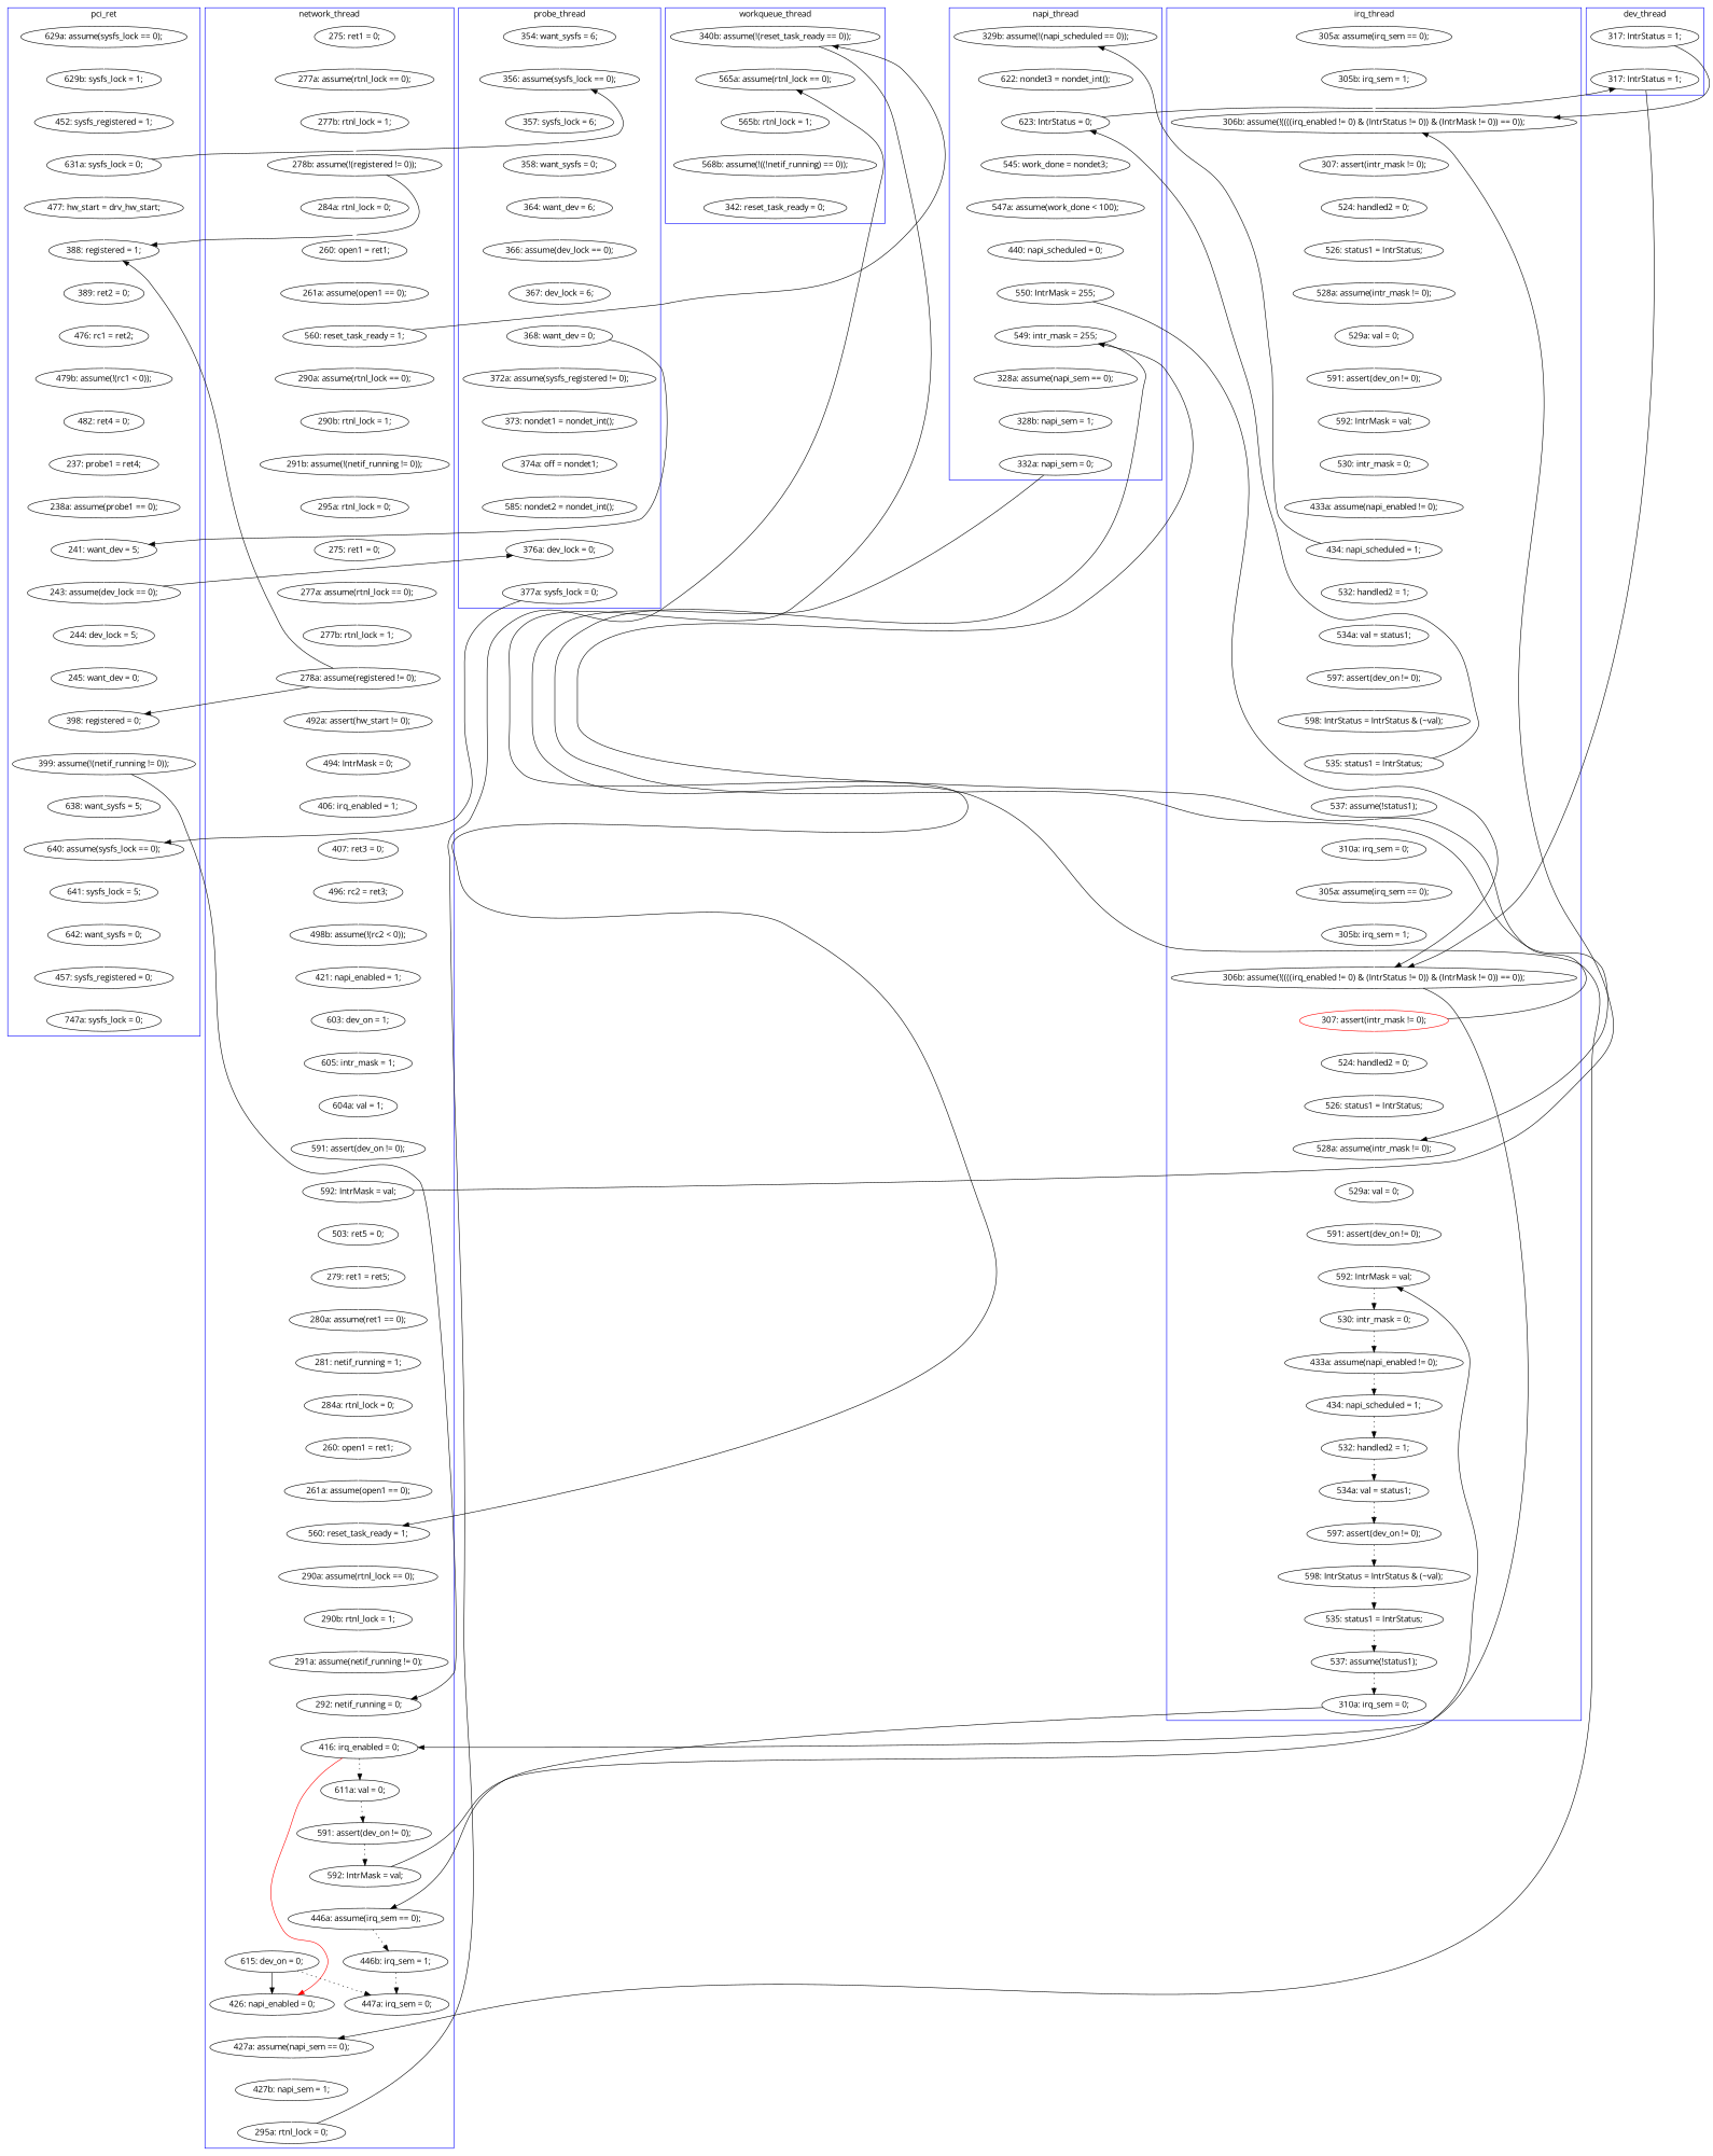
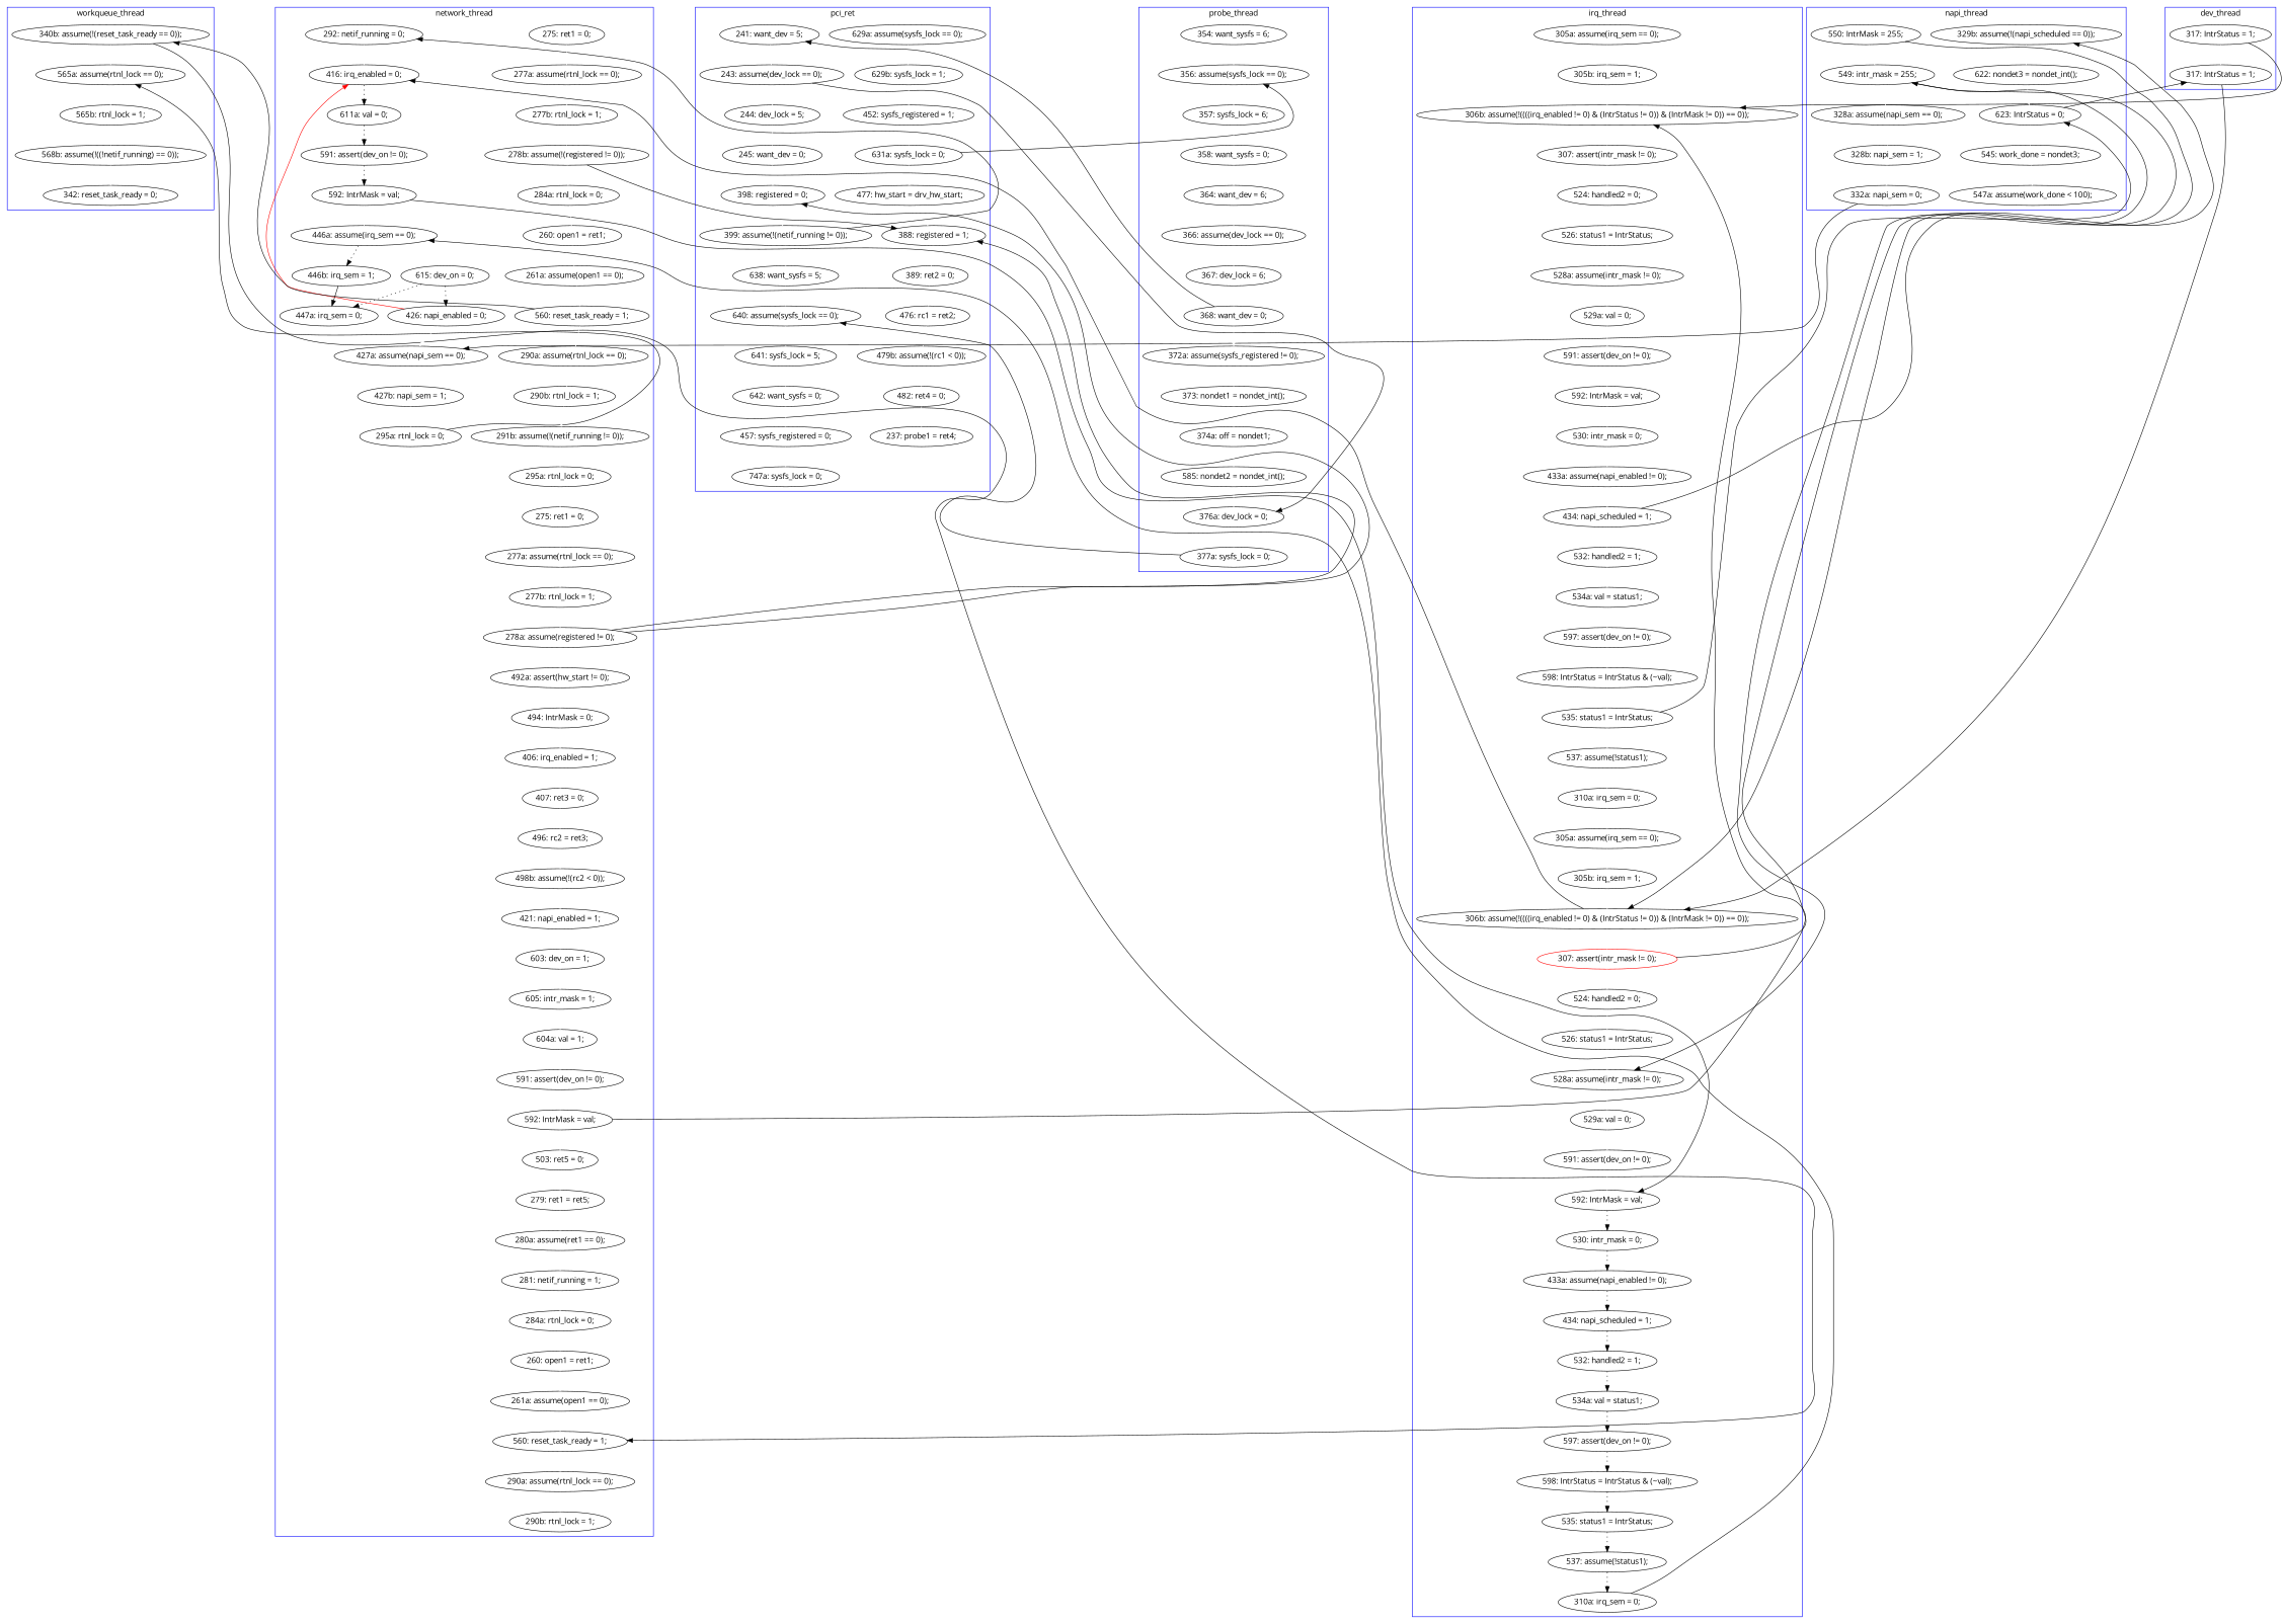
  digraph {
    fontname="Open Sans"
    node [fontname="Open Sans"]
    edge [color=white fontname="Open Sans" style=solid]
    n1 [label="568b: assume(!((!netif_running) == 0));"]
    n2 [label="342: reset_task_ready = 0;"]
    n3 [label="565a: assume(rtnl_lock == 0);"]
    n4 [label="340b: assume(!(reset_task_ready == 0));"]
    n5 [label="565b: rtnl_lock = 1;"]
    n6 [label="243: assume(dev_lock == 0);"]
    n7 [label="389: ret2 = 0;"]
    n8 [label="476: rc1 = ret2;"]
    n9 [label="245: want_dev = 0;"]
    n10 [label="398: registered = 0;"]
    n11 [label="641: sysfs_lock = 5;"]
    n12 [label="642: want_sysfs = 0;"]
    n13 [label="638: want_sysfs = 5;"]
    n14 [label="640: assume(sysfs_lock == 0);"]
    n15 [label="388: registered = 1;"]
    n16 [label="457: sysfs_registered = 0;"]
    n17 [label="747a: sysfs_lock = 0;"]
    n18 [label="477: hw_start = drv_hw_start;"]
    n19 [label="452: sysfs_registered = 1;"]
    n20 [label="631a: sysfs_lock = 0;"]
    n21 [label="399: assume(!(netif_running != 0));"]
    n22 [label="629b: sysfs_lock = 1;"]
    n23 [label="629a: assume(sysfs_lock == 0);"]
    n24 [label="244: dev_lock = 5;"]
    n25 [label="241: want_dev = 5;"]
    n26 [label="479b: assume(!(rc1 < 0));"]
-   n27 [label="238a: assume(probe1 == 0);"]
    n28 [label="237: probe1 = ret4;"]
    n29 [label="482: ret4 = 0;"]
    n30 [label="317: IntrStatus = 1;"]
    n31 [label="317: IntrStatus = 1;"]
    n32 [label="329b: assume(!(napi_scheduled == 0));"]
-   n33 [label="440: napi_scheduled = 0;"]
    n34 [label="550: IntrMask = 255;"]
    n35 [label="549: intr_mask = 255;"]
    n36 [label="328a: assume(napi_sem == 0);"]
    n37 [label="328b: napi_sem = 1;"]
    n38 [label="332a: napi_sem = 0;"]
    n39 [label="547a: assume(work_done < 100);"]
    n40 [label="623: IntrStatus = 0;"]
    n41 [label="545: work_done = nondet3;"]
    n42 [label="622: nondet3 = nondet_int();"]
    n43 [label="278a: assume(registered != 0);"]
    n44 [label="492a: assert(hw_start != 0);"]
    n45 [label="591: assert(dev_on != 0);"]
    n46 [label="592: IntrMask = val;"]
    n47 [label="275: ret1 = 0;"]
    n48 [label="277a: assume(rtnl_lock == 0);"]
    n49 [label="279: ret1 = ret5;"]
    n50 [label="280a: assume(ret1 == 0);"]
    n51 [label="605: intr_mask = 1;"]
    n52 [label="604a: val = 1;"]
    n53 [label="447a: irq_sem = 0;"]
    n54 [label="615: dev_on = 0;"]
    n55 [label="427b: napi_sem = 1;"]
    n56 [label="295a: rtnl_lock = 0;"]
    n57 [label="277b: rtnl_lock = 1;"]
    n58 [label="290a: assume(rtnl_lock == 0);"]
    n59 [label="290b: rtnl_lock = 1;"]
    n60 [label="498b: assume(!(rc2 < 0));"]
    n61 [label="421: napi_enabled = 1;"]
    n62 [label="592: IntrMask = val;"]
    n63 [label="503: ret5 = 0;"]
    n64 [label="260: open1 = ret1;"]
    n65 [label="261a: assume(open1 == 0);"]
    n66 [label="278b: assume(!(registered != 0));"]
    n67 [label="281: netif_running = 1;"]
    n68 [label="426: napi_enabled = 0;"]
    n69 [label="427a: assume(napi_sem == 0);"]
    n70 [label="416: irq_enabled = 0;"]
    n71 [label="611a: val = 0;"]
    n72 [label="292: netif_running = 0;"]
    n73 [label="284a: rtnl_lock = 0;"]
    n74 [label="496: rc2 = ret3;"]
-   n75 [label="291a: assume(netif_running != 0);"]
    n76 [label="560: reset_task_ready = 1;"]
    n77 [label="560: reset_task_ready = 1;"]
    n78 [label="290a: assume(rtnl_lock == 0);"]
    n79 [label="290b: rtnl_lock = 1;"]
    n80 [label="603: dev_on = 1;"]
    n81 [label="295a: rtnl_lock = 0;"]
    n82 [label="275: ret1 = 0;"]
    n83 [label="407: ret3 = 0;"]
    n84 [label="494: IntrMask = 0;"]
    n85 [label="406: irq_enabled = 1;"]
    n86 [label="277b: rtnl_lock = 1;"]
    n87 [label="291b: assume(!(netif_running != 0));"]
    n88 [label="591: assert(dev_on != 0);"]
    n89 [label="446a: assume(irq_sem == 0);"]
    n90 [label="260: open1 = ret1;"]
    n91 [label="261a: assume(open1 == 0);"]
    n92 [label="284a: rtnl_lock = 0;"]
    n93 [label="446b: irq_sem = 1;"]
    n94 [label="277a: assume(rtnl_lock == 0);"]
    n95 [label="354: want_sysfs = 6;"]
    n96 [label="356: assume(sysfs_lock == 0);"]
    n97 [label="376a: dev_lock = 0;"]
    n98 [label="377a: sysfs_lock = 0;"]
    n99 [label="374a: off = nondet1;"]
    n100 [label="585: nondet2 = nondet_int();"]
    n101 [label="357: sysfs_lock = 6;"]
    n102 [label="367: dev_lock = 6;"]
    n103 [label="368: want_dev = 0;"]
    n104 [label="366: assume(dev_lock == 0);"]
    n105 [label="358: want_sysfs = 0;"]
    n106 [label="373: nondet1 = nondet_int();"]
    n107 [label="364: want_dev = 6;"]
    n108 [label="372a: assume(sysfs_registered != 0);"]
    n109 [label="597: assert(dev_on != 0);"]
    n110 [label="598: IntrStatus = IntrStatus & (~val);"]
    n111 [label="597: assert(dev_on != 0);"]
    n112 [label="598: IntrStatus = IntrStatus & (~val);"]
    n113 [label="528a: assume(intr_mask != 0);"]
    n114 [label="529a: val = 0;"]
    n115 [label="591: assert(dev_on != 0);"]
    n116 [label="592: IntrMask = val;"]
    n117 [label="434: napi_scheduled = 1;"]
    n118 [label="434: napi_scheduled = 1;"]
    n119 [label="532: handled2 = 1;"]
    n120 [label="534a: val = status1;"]
    n121 [label="532: handled2 = 1;"]
    n122 [label="537: assume(!status1);"]
    n123 [label="310a: irq_sem = 0;"]
    n124 [label="306b: assume(!((((irq_enabled != 0) & (IntrStatus != 0)) & (IntrMask != 0)) == 0));"]
    n125 [label="535: status1 = IntrStatus;"]
    n126 [color=red label="307: assert(intr_mask != 0);"]
    n127 [label="524: handled2 = 0;"]
    n128 [label="306b: assume(!((((irq_enabled != 0) & (IntrStatus != 0)) & (IntrMask != 0)) == 0));"]
    n129 [label="526: status1 = IntrStatus;"]
    n130 [label="528a: assume(intr_mask != 0);"]
    n131 [label="530: intr_mask = 0;"]
    n132 [label="433a: assume(napi_enabled != 0);"]
    n133 [label="535: status1 = IntrStatus;"]
    n134 [label="537: assume(!status1);"]
    n135 [label="529a: val = 0;"]
    n136 [label="307: assert(intr_mask != 0);"]
    n137 [label="433a: assume(napi_enabled != 0);"]
    n138 [label="305a: assume(irq_sem == 0);"]
    n139 [label="305b: irq_sem = 1;"]
    n140 [label="524: handled2 = 0;"]
    n141 [label="526: status1 = IntrStatus;"]
    n142 [label="305b: irq_sem = 1;"]
    n143 [label="592: IntrMask = val;"]
    n144 [label="530: intr_mask = 0;"]
    n145 [label="591: assert(dev_on != 0);"]
    n146 [label="534a: val = status1;"]
    n147 [label="310a: irq_sem = 0;"]
    n148 [label="305a: assume(irq_sem == 0);"]
    subgraph cluster_1 {
      color=blue
      label=workqueue_thread
      n1
      n2
      n3
      n4
      n5
    }
    subgraph cluster_2 {
      color=blue
      label=pci_ret
      n6
      n7
      n8
      n9
      n10
      n11
      n12
      n13
      n14
      n15
      n16
      n17
      n18
      n19
      n20
      n21
      n22
      n23
      n24
      n25
      n26
-     n27
      n28
      n29
    }
    subgraph cluster_3 {
      color=blue
      label=dev_thread
      n30
      n31
    }
    subgraph cluster_4 {
      color=blue
      label=napi_thread
      n32
-     n33
      n34
      n35
      n36
      n37
      n38
      n39
      n40
      n41
      n42
    }
    subgraph cluster_5 {
      color=blue
      label=network_thread
      n43
      n44
      n45
      n46
      n47
      n48
      n49
      n50
      n51
      n52
      n53
      n54
      n55
      n56
      n57
      n58
      n59
      n60
      n61
      n62
      n63
      n64
      n65
      n66
      n67
      n68
      n69
      n70
      n71
      n72
      n73
      n74
-     n75
      n76
      n77
      n78
      n79
      n80
      n81
      n82
      n83
      n84
      n85
      n86
      n87
      n88
      n89
      n90
      n91
      n92
      n93
      n94
    }
    subgraph cluster_6 {
      color=blue
      label=probe_thread
      n95
      n96
      n97
      n98
      n99
      n100
      n101
      n102
      n103
      n104
      n105
      n106
      n107
      n108
    }
    subgraph cluster_7 {
      color=blue
      label=irq_thread
      n109
      n110
      n111
      n112
      n113
      n114
      n115
      n116
      n117
      n118
      n119
      n120
      n121
      n122
      n123
      n124
      n125
      n126
      n127
      n128
      n129
      n130
      n131
      n132
      n133
      n134
      n135
      n136
      n137
      n138
      n139
      n140
      n141
      n142
      n143
      n144
      n145
      n146
      n147
      n148
    }
    n1 -> n2
    n3 -> n5
    n4 -> n3
    n4 -> n77 [color=black constraint=false]
    n5 -> n1
    n6 -> n24
    n6 -> n97 [color=black constraint=false]
    n7 -> n8
    n8 -> n26
    n9 -> n10
    n10 -> n21
    n11 -> n12
    n12 -> n16
    n13 -> n14
    n14 -> n11
    n15 -> n7
    n16 -> n17
    n18 -> n15
    n19 -> n20
    n20 -> n18
    n20 -> n96 [color=black constraint=false]
    n21 -> n13
    n21 -> n72 [color=black constraint=false]
    n22 -> n19
    n23 -> n22
    n24 -> n9
    n25 -> n6
    n26 -> n29
-   n27 -> n25
-   n28 -> n27
    n29 -> n28
    n30 -> n31
    n30 -> n124 [color=black constraint=false]
    n31 -> n128 [color=black constraint=false]
    n32 -> n42
-   n33 -> n34
    n34 -> n35
    n34 -> n128 [color=black constraint=false]
    n35 -> n36
    n35 -> n113 [color=black constraint=false]
    n36 -> n37
    n37 -> n38
    n38 -> n69 [color=black constraint=false]
-   n39 -> n33
    n40 -> n31 [color=black constraint=false]
    n40 -> n41
    n41 -> n39
    n42 -> n40
    n43 -> n10 [color=black constraint=false]
    n43 -> n15 [color=black constraint=false]
    n43 -> n44
    n44 -> n84
    n45 -> n46 [color=black style=dotted]
    n46 -> n89
    n46 -> n116 [color=black constraint=false]
    n47 -> n48
    n48 -> n86
    n49 -> n50
    n50 -> n67
    n51 -> n52
    n52 -> n88
    n54 -> n53 [color=black style=dotted]
-   n54 -> n68 [color=black]
+   n54 -> n68 [color=black style=dotted]
    n55 -> n56
    n56 -> n3 [color=black constraint=false]
    n57 -> n43
    n58 -> n59
    n59 -> n87
    n60 -> n61
    n61 -> n80
    n62 -> n63
    n62 -> n124 [color=black constraint=false]
    n63 -> n49
    n64 -> n65
    n65 -> n77
    n66 -> n15 [color=black constraint=false]
    n66 -> n73
    n67 -> n92
    n68 -> n69
-   n70 -> n68 [color=red constraint=false]
+   n68 -> n70 [color=red constraint=false]
    n69 -> n55
    n70 -> n71 [color=black style=dotted]
    n71 -> n45 [color=black style=dotted]
    n72 -> n70
    n73 -> n90
    n74 -> n60
-   n75 -> n72
    n76 -> n4 [color=black constraint=false]
    n76 -> n58
    n77 -> n78
    n78 -> n79
-   n79 -> n75
    n80 -> n51
    n81 -> n82
    n82 -> n94
    n83 -> n74
    n84 -> n85
    n85 -> n83
    n86 -> n66
    n87 -> n81
    n88 -> n62
    n89 -> n93 [color=black style=dotted]
    n90 -> n91
    n91 -> n76
    n92 -> n64
-   n93 -> n53 [color=black style=dotted]
+   n93 -> n53 [color=black]
    n94 -> n57
    n95 -> n96
    n96 -> n101
    n97 -> n98
    n98 -> n14 [color=black constraint=false]
    n99 -> n100
    n100 -> n97
    n101 -> n105
    n102 -> n103
    n103 -> n25 [color=black constraint=false]
    n103 -> n108
    n104 -> n102
    n105 -> n107
    n106 -> n99
    n107 -> n104
    n108 -> n106
    n109 -> n110
    n110 -> n133
    n111 -> n112 [color=black style=dotted]
    n112 -> n125 [color=black style=dotted]
    n113 -> n114
    n114 -> n115
    n115 -> n116
    n116 -> n131 [color=black style=dotted]
    n117 -> n32 [color=black constraint=false]
    n117 -> n121
    n118 -> n119 [color=black style=dotted]
    n119 -> n120 [color=black style=dotted]
    n120 -> n111 [color=black style=dotted]
    n121 -> n146
    n122 -> n123 [color=black style=dotted]
    n123 -> n89 [color=black constraint=false]
    n124 -> n136
    n125 -> n122 [color=black style=dotted]
    n126 -> n35 [color=black constraint=false]
    n126 -> n127
    n127 -> n141
    n128 -> n70 [color=black constraint=false]
    n128 -> n126
    n129 -> n130
    n130 -> n135
    n131 -> n132 [color=black style=dotted]
    n132 -> n118 [color=black style=dotted]
    n133 -> n40 [color=black constraint=false]
    n133 -> n134
    n134 -> n147
    n135 -> n145
    n136 -> n140
    n137 -> n117
    n138 -> n139
    n139 -> n124
    n140 -> n129
    n141 -> n113
    n142 -> n128
    n143 -> n144
    n144 -> n137
    n145 -> n143
    n146 -> n109
    n147 -> n148
    n148 -> n142
  }
